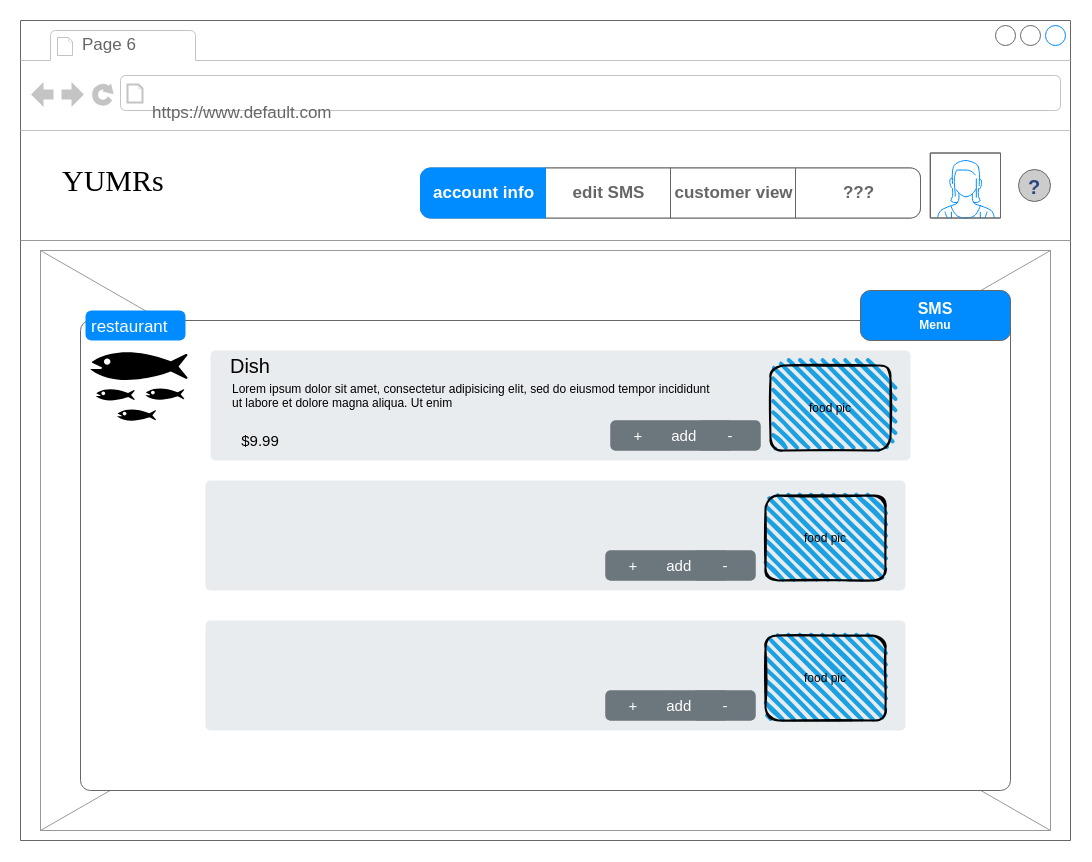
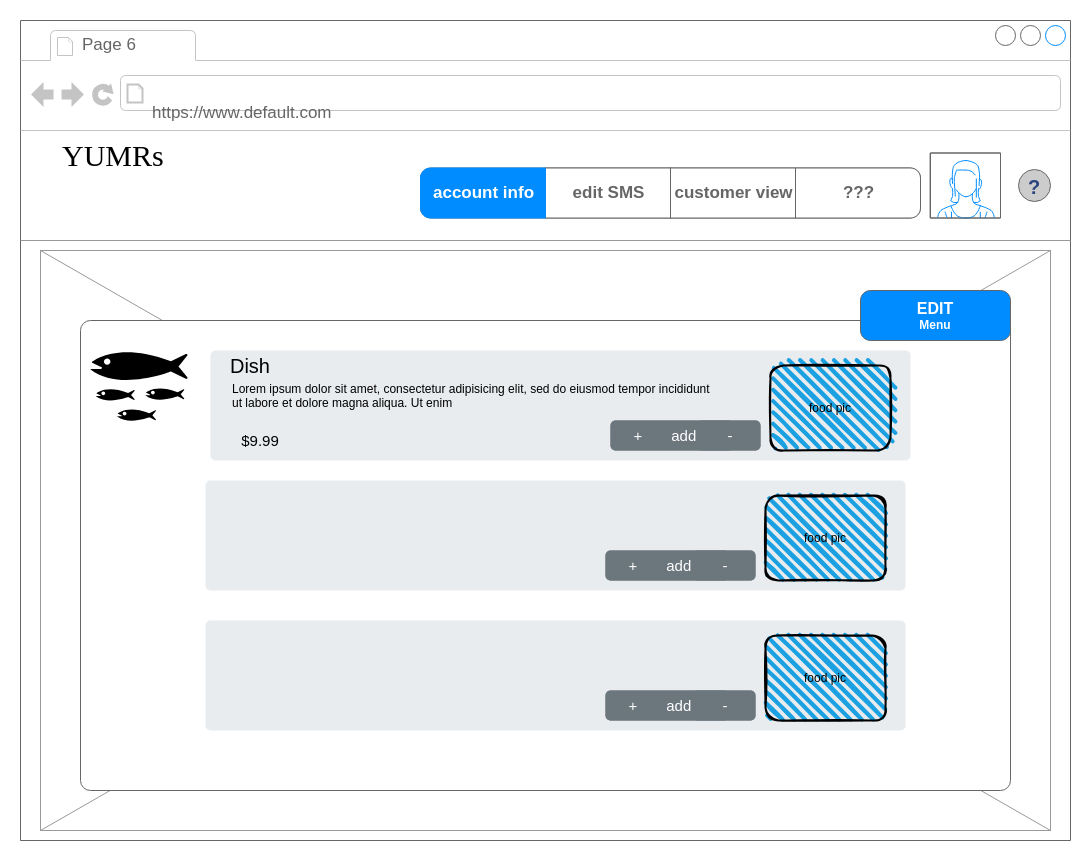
  <mxCell id="0" />
  <mxCell id="1" parent="0" />
  <mxCell id="2" value="" style="strokeWidth=1;shadow=0;dashed=0;align=center;html=1;shape=mxgraph.mockup.containers.browserWindow;rSize=0;strokeColor=#666666;mainText=,;recursiveResize=0;rounded=0;labelBackgroundColor=none;fontFamily=Verdana;fontSize=12" parent="1" vertex="1"><mxGeometry x="20" y="20" width="1050" height="820" as="geometry" /></mxCell>
  <mxCell id="3" value="" style="verticalLabelPosition=bottom;shadow=0;dashed=0;align=center;html=1;verticalAlign=top;strokeWidth=1;shape=mxgraph.mockup.graphics.simpleIcon;strokeColor=#999999;fillColor=#ffffff;rounded=0;labelBackgroundColor=none;fontFamily=Verdana;fontSize=12;fontColor=#000000;" parent="2" vertex="1"><mxGeometry x="20" y="230" width="1010" height="580" as="geometry" /></mxCell>
  <mxCell id="4" value="Page 6" style="strokeWidth=1;shadow=0;dashed=0;align=center;html=1;shape=mxgraph.mockup.containers.anchor;fontSize=17;fontColor=#666666;align=left;" parent="2" vertex="1"><mxGeometry x="60" y="12" width="110" height="26" as="geometry" /></mxCell>
  <mxCell id="5" value="https://www.default.com" style="strokeWidth=1;shadow=0;dashed=0;align=center;html=1;shape=mxgraph.mockup.containers.anchor;rSize=0;fontSize=17;fontColor=#666666;align=left;" parent="2" vertex="1"><mxGeometry x="130" y="80" width="250" height="26" as="geometry" /></mxCell>
- <mxCell id="6" value="YUMRs" style="text;html=1;points=[];align=left;verticalAlign=top;spacingTop=-4;fontSize=30;fontFamily=Verdana" parent="2" vertex="1"><mxGeometry x="40" y="140" width="120" height="50" as="geometry" /></mxCell>
+ <mxCell id="6" value="YUMRs" style="text;html=1;points=[];align=left;verticalAlign=top;spacingTop=-4;fontSize=30;fontFamily=Verdana" parent="2" vertex="1"><mxGeometry x="40" y="115" width="120" height="50" as="geometry" /></mxCell>
  <mxCell id="7" value="" style="verticalLabelPosition=bottom;shadow=0;dashed=0;align=center;html=1;verticalAlign=top;strokeWidth=1;shape=mxgraph.mockup.markup.line;strokeColor=#999999;rounded=0;labelBackgroundColor=none;fillColor=#ffffff;fontFamily=Verdana;fontSize=12;fontColor=#000000;" parent="2" vertex="1"><mxGeometry y="210" width="1050" height="20" as="geometry" /></mxCell>
  <mxCell id="8" value="" style="verticalLabelPosition=bottom;shadow=0;dashed=0;align=center;html=1;verticalAlign=top;strokeWidth=1;shape=mxgraph.mockup.containers.userFemale;strokeColor=#666666;strokeColor2=#008cff;" parent="2" vertex="1"><mxGeometry x="910" y="132.5" width="70" height="65" as="geometry" /></mxCell>
  <mxCell id="9" value="" style="shape=mxgraph.mockup.containers.marginRect;rectMarginTop=10;strokeColor=#666666;strokeWidth=1;dashed=0;rounded=1;arcSize=5;recursiveResize=0;" parent="2" vertex="1"><mxGeometry x="60" y="290" width="930" height="480" as="geometry" /></mxCell>
- <mxCell id="10" value="restaurant" style="shape=rect;strokeColor=none;fillColor=#008cff;strokeWidth=1;dashed=0;rounded=1;arcSize=20;fontColor=#ffffff;fontSize=17;spacing=2;spacingTop=-2;align=left;autosize=1;spacingLeft=4;resizeWidth=0;resizeHeight=0;perimeter=none;" parent="9" vertex="1"><mxGeometry x="5" width="100" height="30" as="geometry" /></mxCell>
  <mxCell id="11" value="" style="shape=mxgraph.signs.animals.fish_hatchery;html=1;pointerEvents=1;fillColor=#000000;strokeColor=none;verticalLabelPosition=bottom;verticalAlign=top;align=center;sketch=0;" parent="9" vertex="1"><mxGeometry x="10" y="30" width="97" height="85" as="geometry" /></mxCell>
  <mxCell id="12" value="" style="html=1;shadow=0;dashed=0;shape=mxgraph.bootstrap.rrect;rSize=5;strokeColor=none;html=1;whiteSpace=wrap;fillColor=#E9ECEF;fontColor=#474E4F;align=left;spacing=15;fontSize=14;verticalAlign=top;spacingTop=40;" parent="9" vertex="1"><mxGeometry x="130" y="40" width="700" height="110" as="geometry" /></mxCell>
  <mxCell id="13" value="food pic" style="rounded=1;whiteSpace=wrap;html=1;strokeWidth=2;fillWeight=4;hachureGap=8;hachureAngle=45;fillColor=#1ba1e2;sketch=1;" parent="9" vertex="1"><mxGeometry x="690" y="55" width="120" height="85" as="geometry" /></mxCell>
  <mxCell id="14" value="Lorem ipsum dolor sit amet, consectetur adipisicing elit, sed do eiusmod tempor incididunt ut labore et dolore magna aliqua. Ut enim&amp;nbsp;" style="text;spacingTop=-5;whiteSpace=wrap;html=1;align=left;fontSize=12;fontFamily=Helvetica;fillColor=none;strokeColor=none;" parent="9" vertex="1"><mxGeometry x="150" y="70" width="490" height="30" as="geometry" /></mxCell>
  <mxCell id="15" value="&lt;font style=&quot;font-size: 15px&quot;&gt;$9.99&lt;/font&gt;" style="text;html=1;strokeColor=none;fillColor=none;align=center;verticalAlign=middle;whiteSpace=wrap;rounded=0;" parent="9" vertex="1"><mxGeometry x="150" y="115" width="60" height="30" as="geometry" /></mxCell>
  <mxCell id="16" value="" style="html=1;shadow=0;dashed=0;shape=mxgraph.bootstrap.rrect;rSize=5;strokeColor=none;html=1;whiteSpace=wrap;fillColor=#6C767D;fontColor=#ffffff;sketch=0;fontSize=15;" parent="9" vertex="1"><mxGeometry x="530" y="110" width="150" height="30" as="geometry" /></mxCell>
  <mxCell id="17" value="+&amp;nbsp;" style="strokeColor=inherit;fillColor=inherit;gradientColor=inherit;fontColor=inherit;html=1;shadow=0;dashed=0;shape=mxgraph.bootstrap.leftButton;rSize=5;perimeter=none;whiteSpace=wrap;resizeHeight=1;sketch=0;fontSize=15;" parent="16" vertex="1"><mxGeometry width="60" height="30" relative="1" as="geometry" /></mxCell>
  <mxCell id="18" value="add item" style="strokeColor=inherit;fillColor=inherit;gradientColor=inherit;fontColor=inherit;html=1;shadow=0;dashed=0;perimeter=none;whiteSpace=wrap;resizeHeight=1;sketch=0;fontSize=15;" parent="16" vertex="1"><mxGeometry width="60" height="30" relative="1" as="geometry"><mxPoint x="60" as="offset" /></mxGeometry></mxCell>
  <mxCell id="19" value="-" style="strokeColor=inherit;fillColor=inherit;gradientColor=inherit;fontColor=inherit;html=1;shadow=0;dashed=0;shape=mxgraph.bootstrap.rightButton;rSize=5;perimeter=none;whiteSpace=wrap;resizeHeight=1;sketch=0;fontSize=15;" parent="16" vertex="1"><mxGeometry x="1" width="60" height="30" relative="1" as="geometry"><mxPoint x="-60" as="offset" /></mxGeometry></mxCell>
  <mxCell id="20" value="Dish" style="text;html=1;strokeColor=none;fillColor=none;align=center;verticalAlign=middle;whiteSpace=wrap;rounded=0;fontSize=20;" parent="9" vertex="1"><mxGeometry x="110" y="30" width="120" height="50" as="geometry" /></mxCell>
  <mxCell id="21" value="Dish" style="text;html=1;strokeColor=none;fillColor=none;align=center;verticalAlign=middle;whiteSpace=wrap;rounded=0;fontSize=20;" parent="9" vertex="1"><mxGeometry x="105" y="160" width="120" height="50" as="geometry" /></mxCell>
  <mxCell id="22" value="&lt;font style=&quot;font-size: 15px&quot;&gt;$9.99&lt;/font&gt;" style="text;html=1;strokeColor=none;fillColor=none;align=center;verticalAlign=middle;whiteSpace=wrap;rounded=0;" parent="9" vertex="1"><mxGeometry x="145" y="245" width="60" height="30" as="geometry" /></mxCell>
  <mxCell id="23" value="Lorem ipsum dolor sit amet, consectetur adipisicing elit, sed do eiusmod tempor incididunt ut labore et dolore magna aliqua. Ut enim&amp;nbsp;" style="text;spacingTop=-5;whiteSpace=wrap;html=1;align=left;fontSize=12;fontFamily=Helvetica;fillColor=none;strokeColor=none;" parent="9" vertex="1"><mxGeometry x="145" y="200" width="490" height="30" as="geometry" /></mxCell>
  <mxCell id="24" value="" style="html=1;shadow=0;dashed=0;shape=mxgraph.bootstrap.rrect;rSize=5;strokeColor=none;html=1;whiteSpace=wrap;fillColor=#E9ECEF;fontColor=#474E4F;align=left;spacing=15;fontSize=14;verticalAlign=top;spacingTop=40;" parent="9" vertex="1"><mxGeometry x="125" y="170" width="700" height="110" as="geometry" /></mxCell>
  <mxCell id="25" value="" style="html=1;shadow=0;dashed=0;shape=mxgraph.bootstrap.rrect;rSize=5;strokeColor=none;html=1;whiteSpace=wrap;fillColor=#6C767D;fontColor=#ffffff;sketch=0;fontSize=15;" parent="9" vertex="1"><mxGeometry x="525" y="240" width="150" height="30" as="geometry" /></mxCell>
  <mxCell id="26" value="+&amp;nbsp;" style="strokeColor=inherit;fillColor=inherit;gradientColor=inherit;fontColor=inherit;html=1;shadow=0;dashed=0;shape=mxgraph.bootstrap.leftButton;rSize=5;perimeter=none;whiteSpace=wrap;resizeHeight=1;sketch=0;fontSize=15;" parent="25" vertex="1"><mxGeometry width="60" height="30" relative="1" as="geometry" /></mxCell>
  <mxCell id="27" value="add item" style="strokeColor=inherit;fillColor=inherit;gradientColor=inherit;fontColor=inherit;html=1;shadow=0;dashed=0;perimeter=none;whiteSpace=wrap;resizeHeight=1;sketch=0;fontSize=15;" parent="25" vertex="1"><mxGeometry width="60" height="30" relative="1" as="geometry"><mxPoint x="60" as="offset" /></mxGeometry></mxCell>
  <mxCell id="28" value="-" style="strokeColor=inherit;fillColor=inherit;gradientColor=inherit;fontColor=inherit;html=1;shadow=0;dashed=0;shape=mxgraph.bootstrap.rightButton;rSize=5;perimeter=none;whiteSpace=wrap;resizeHeight=1;sketch=0;fontSize=15;" parent="25" vertex="1"><mxGeometry x="1" width="60" height="30" relative="1" as="geometry"><mxPoint x="-60" as="offset" /></mxGeometry></mxCell>
  <mxCell id="29" value="food pic" style="rounded=1;whiteSpace=wrap;html=1;strokeWidth=2;fillWeight=4;hachureGap=8;hachureAngle=45;fillColor=#1ba1e2;sketch=1;" parent="9" vertex="1"><mxGeometry x="685" y="185" width="120" height="85" as="geometry" /></mxCell>
  <mxCell id="30" value="Dish" style="text;html=1;strokeColor=none;fillColor=none;align=center;verticalAlign=middle;whiteSpace=wrap;rounded=0;fontSize=20;" parent="9" vertex="1"><mxGeometry x="105" y="300" width="120" height="50" as="geometry" /></mxCell>
  <mxCell id="31" value="&lt;font style=&quot;font-size: 15px&quot;&gt;$9.99&lt;/font&gt;" style="text;html=1;strokeColor=none;fillColor=none;align=center;verticalAlign=middle;whiteSpace=wrap;rounded=0;" parent="9" vertex="1"><mxGeometry x="145" y="385" width="60" height="30" as="geometry" /></mxCell>
  <mxCell id="32" value="Lorem ipsum dolor sit amet, consectetur adipisicing elit, sed do eiusmod tempor incididunt ut labore et dolore magna aliqua. Ut enim&amp;nbsp;" style="text;spacingTop=-5;whiteSpace=wrap;html=1;align=left;fontSize=12;fontFamily=Helvetica;fillColor=none;strokeColor=none;" parent="9" vertex="1"><mxGeometry x="145" y="340" width="490" height="30" as="geometry" /></mxCell>
  <mxCell id="33" value="" style="html=1;shadow=0;dashed=0;shape=mxgraph.bootstrap.rrect;rSize=5;strokeColor=none;html=1;whiteSpace=wrap;fillColor=#E9ECEF;fontColor=#474E4F;align=left;spacing=15;fontSize=14;verticalAlign=top;spacingTop=40;" parent="9" vertex="1"><mxGeometry x="125" y="310" width="700" height="110" as="geometry" /></mxCell>
  <mxCell id="34" value="" style="html=1;shadow=0;dashed=0;shape=mxgraph.bootstrap.rrect;rSize=5;strokeColor=none;html=1;whiteSpace=wrap;fillColor=#6C767D;fontColor=#ffffff;sketch=0;fontSize=15;" parent="9" vertex="1"><mxGeometry x="525" y="380" width="150" height="30" as="geometry" /></mxCell>
  <mxCell id="35" value="+&amp;nbsp;" style="strokeColor=inherit;fillColor=inherit;gradientColor=inherit;fontColor=inherit;html=1;shadow=0;dashed=0;shape=mxgraph.bootstrap.leftButton;rSize=5;perimeter=none;whiteSpace=wrap;resizeHeight=1;sketch=0;fontSize=15;" parent="34" vertex="1"><mxGeometry width="60" height="30" relative="1" as="geometry" /></mxCell>
  <mxCell id="36" value="add item" style="strokeColor=inherit;fillColor=inherit;gradientColor=inherit;fontColor=inherit;html=1;shadow=0;dashed=0;perimeter=none;whiteSpace=wrap;resizeHeight=1;sketch=0;fontSize=15;" parent="34" vertex="1"><mxGeometry width="60" height="30" relative="1" as="geometry"><mxPoint x="60" as="offset" /></mxGeometry></mxCell>
  <mxCell id="37" value="-" style="strokeColor=inherit;fillColor=inherit;gradientColor=inherit;fontColor=inherit;html=1;shadow=0;dashed=0;shape=mxgraph.bootstrap.rightButton;rSize=5;perimeter=none;whiteSpace=wrap;resizeHeight=1;sketch=0;fontSize=15;" parent="34" vertex="1"><mxGeometry x="1" width="60" height="30" relative="1" as="geometry"><mxPoint x="-60" as="offset" /></mxGeometry></mxCell>
  <mxCell id="38" value="food pic" style="rounded=1;whiteSpace=wrap;html=1;strokeWidth=2;fillWeight=4;hachureGap=8;hachureAngle=45;fillColor=#1ba1e2;sketch=1;" parent="9" vertex="1"><mxGeometry x="685" y="325" width="120" height="85" as="geometry" /></mxCell>
  <mxCell id="39" value="" style="strokeWidth=1;shadow=0;dashed=0;align=center;html=1;shape=mxgraph.mockup.buttons.multiButton;fillColor=#008cff;strokeColor=#666666;mainText=;subText=;" vertex="1" parent="9"><mxGeometry x="780" y="-20" width="150" height="50" as="geometry" /></mxCell>
- <mxCell id="40" value="SMS" style="strokeWidth=1;shadow=0;dashed=0;align=center;html=1;shape=mxgraph.mockup.anchor;fontSize=16;fontColor=#ffffff;fontStyle=1;whiteSpace=wrap;" vertex="1" parent="39"><mxGeometry y="8" width="150" height="20" as="geometry" /></mxCell>
+ <mxCell id="40" value="EDIT" style="strokeWidth=1;shadow=0;dashed=0;align=center;html=1;shape=mxgraph.mockup.anchor;fontSize=16;fontColor=#ffffff;fontStyle=1;whiteSpace=wrap;" vertex="1" parent="39"><mxGeometry y="8" width="150" height="20" as="geometry" /></mxCell>
  <mxCell id="41" value="Menu" style="strokeWidth=1;shadow=0;dashed=0;align=center;html=1;shape=mxgraph.mockup.anchor;fontSize=12;fontColor=#ffffff;fontStyle=1;whiteSpace=wrap;" vertex="1" parent="39"><mxGeometry y="30" width="150" height="10" as="geometry" /></mxCell>
  <mxCell id="42" value="" style="verticalLabelPosition=bottom;shadow=0;dashed=0;align=center;html=1;verticalAlign=top;strokeWidth=1;shape=mxgraph.mockup.misc.help_icon;" parent="2" vertex="1"><mxGeometry x="998" y="149" width="32" height="32" as="geometry" /></mxCell>
  <mxCell id="43" value="" style="strokeWidth=1;shadow=0;dashed=0;align=center;html=1;shape=mxgraph.mockup.rrect;rSize=10;fillColor=#ffffff;strokeColor=#666666;" vertex="1" parent="2"><mxGeometry x="400" y="147.5" width="500" height="50" as="geometry" /></mxCell>
  <mxCell id="44" value="edit SMS" style="strokeColor=inherit;fillColor=inherit;gradientColor=inherit;strokeWidth=1;shadow=0;dashed=0;align=center;html=1;shape=mxgraph.mockup.rrect;rSize=0;fontSize=17;fontColor=#666666;fontStyle=1;resizeHeight=1;" vertex="1" parent="43"><mxGeometry width="125" height="50" relative="1" as="geometry"><mxPoint x="125" as="offset" /></mxGeometry></mxCell>
  <mxCell id="45" value="customer view" style="strokeColor=inherit;fillColor=inherit;gradientColor=inherit;strokeWidth=1;shadow=0;dashed=0;align=center;html=1;shape=mxgraph.mockup.rrect;rSize=0;fontSize=17;fontColor=#666666;fontStyle=1;resizeHeight=1;" vertex="1" parent="43"><mxGeometry width="125" height="50" relative="1" as="geometry"><mxPoint x="250" as="offset" /></mxGeometry></mxCell>
  <mxCell id="46" value="???" style="strokeColor=inherit;fillColor=inherit;gradientColor=inherit;strokeWidth=1;shadow=0;dashed=0;align=center;html=1;shape=mxgraph.mockup.rightButton;rSize=10;fontSize=17;fontColor=#666666;fontStyle=1;resizeHeight=1;" vertex="1" parent="43"><mxGeometry x="1" width="125" height="50" relative="1" as="geometry"><mxPoint x="-125" as="offset" /></mxGeometry></mxCell>
  <mxCell id="47" value="account info" style="strokeWidth=1;shadow=0;dashed=0;align=center;html=1;shape=mxgraph.mockup.leftButton;rSize=10;fontSize=17;fontColor=#ffffff;fontStyle=1;fillColor=#008cff;strokeColor=#008cff;resizeHeight=1;" vertex="1" parent="43"><mxGeometry width="125" height="50" relative="1" as="geometry" /></mxCell>
